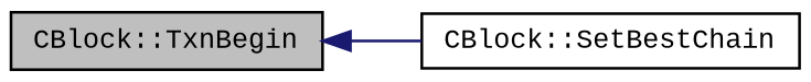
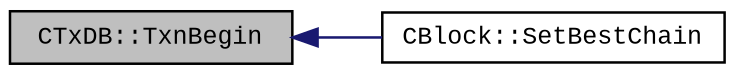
  digraph {
    rankdir=LR
    fontname="Liberation Mono"
    node [color=black fontname="Liberation Mono" fontsize=10 shape=record style=filled]
-   n1 [fillcolor=grey75 fontcolor=black height=0.2 label="CBlock::TxnBegin" width=0.4]
+   n1 [fillcolor=grey75 fontcolor=black height=0.2 label="CTxDB::TxnBegin" width=0.4]
    n2 [fillcolor=white height=0.2 label="CBlock::SetBestChain" width=0.4]
    n1 -> n2 [color=midnightblue dir=back fontname="Liberation Mono" fontsize=10 labelfontname=Helvetica labelfontsize=10 style=solid]
  }
